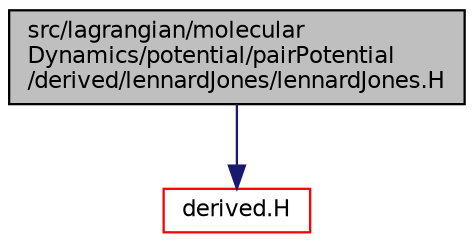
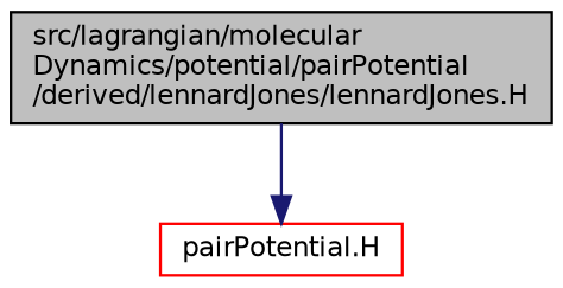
  digraph {
    node [fontname=Helvetica fontsize=10 shape=record]
    n1 [color=black fillcolor=grey75 fontcolor=black height=0.2 label="src/lagrangian/molecular\lDynamics/potential/pairPotential\l/derived/lennardJones/lennardJones.H" style=filled width=0.4]
-   n2 [color=red height=0.2 label="derived.H" width=0.4]
+   n2 [color=red height=0.2 label="pairPotential.H" width=0.4]
    n1 -> n2 [color=midnightblue fontname=Helvetica fontsize=10 labelfontname=Helvetica labelfontsize=10 style=solid]
  }
